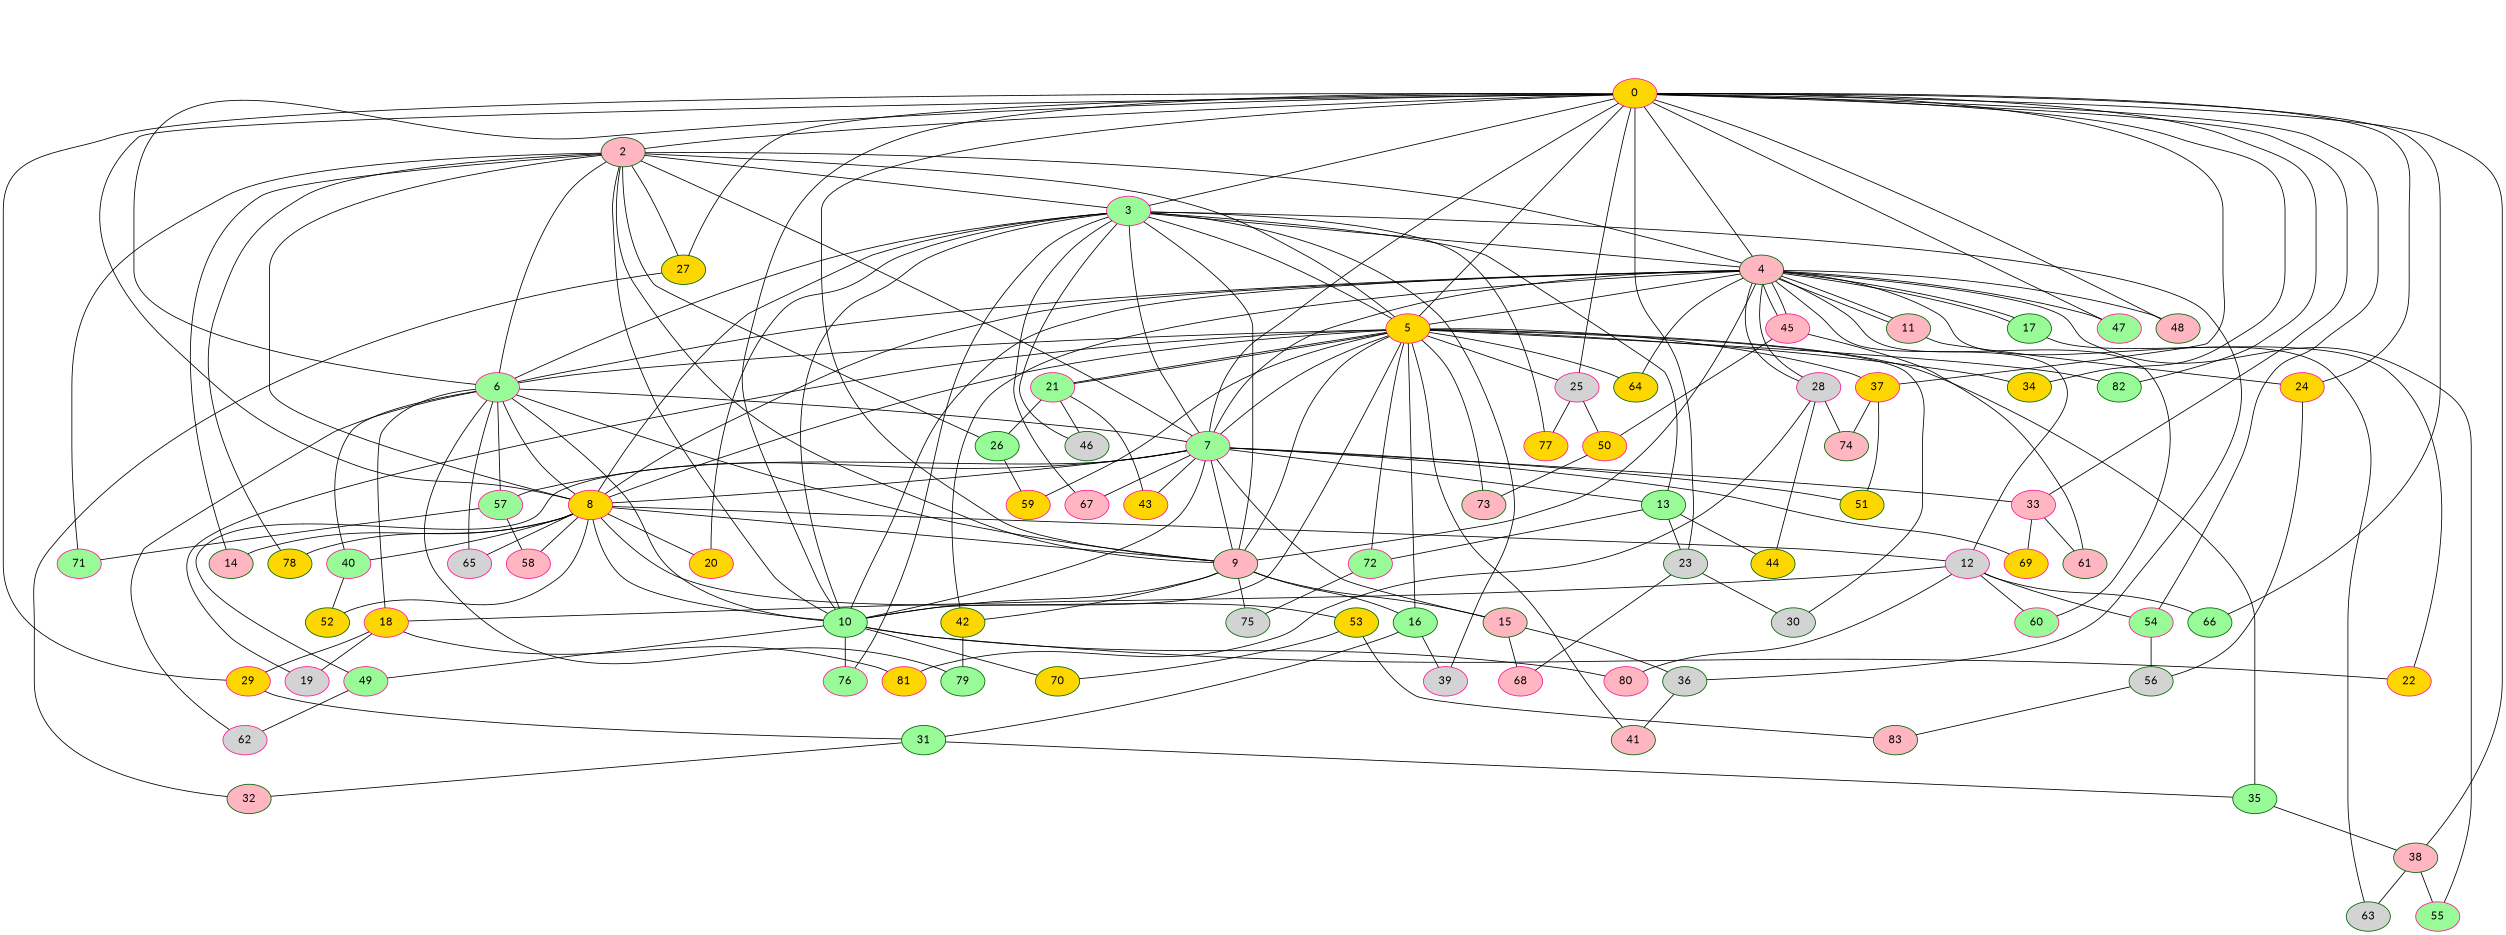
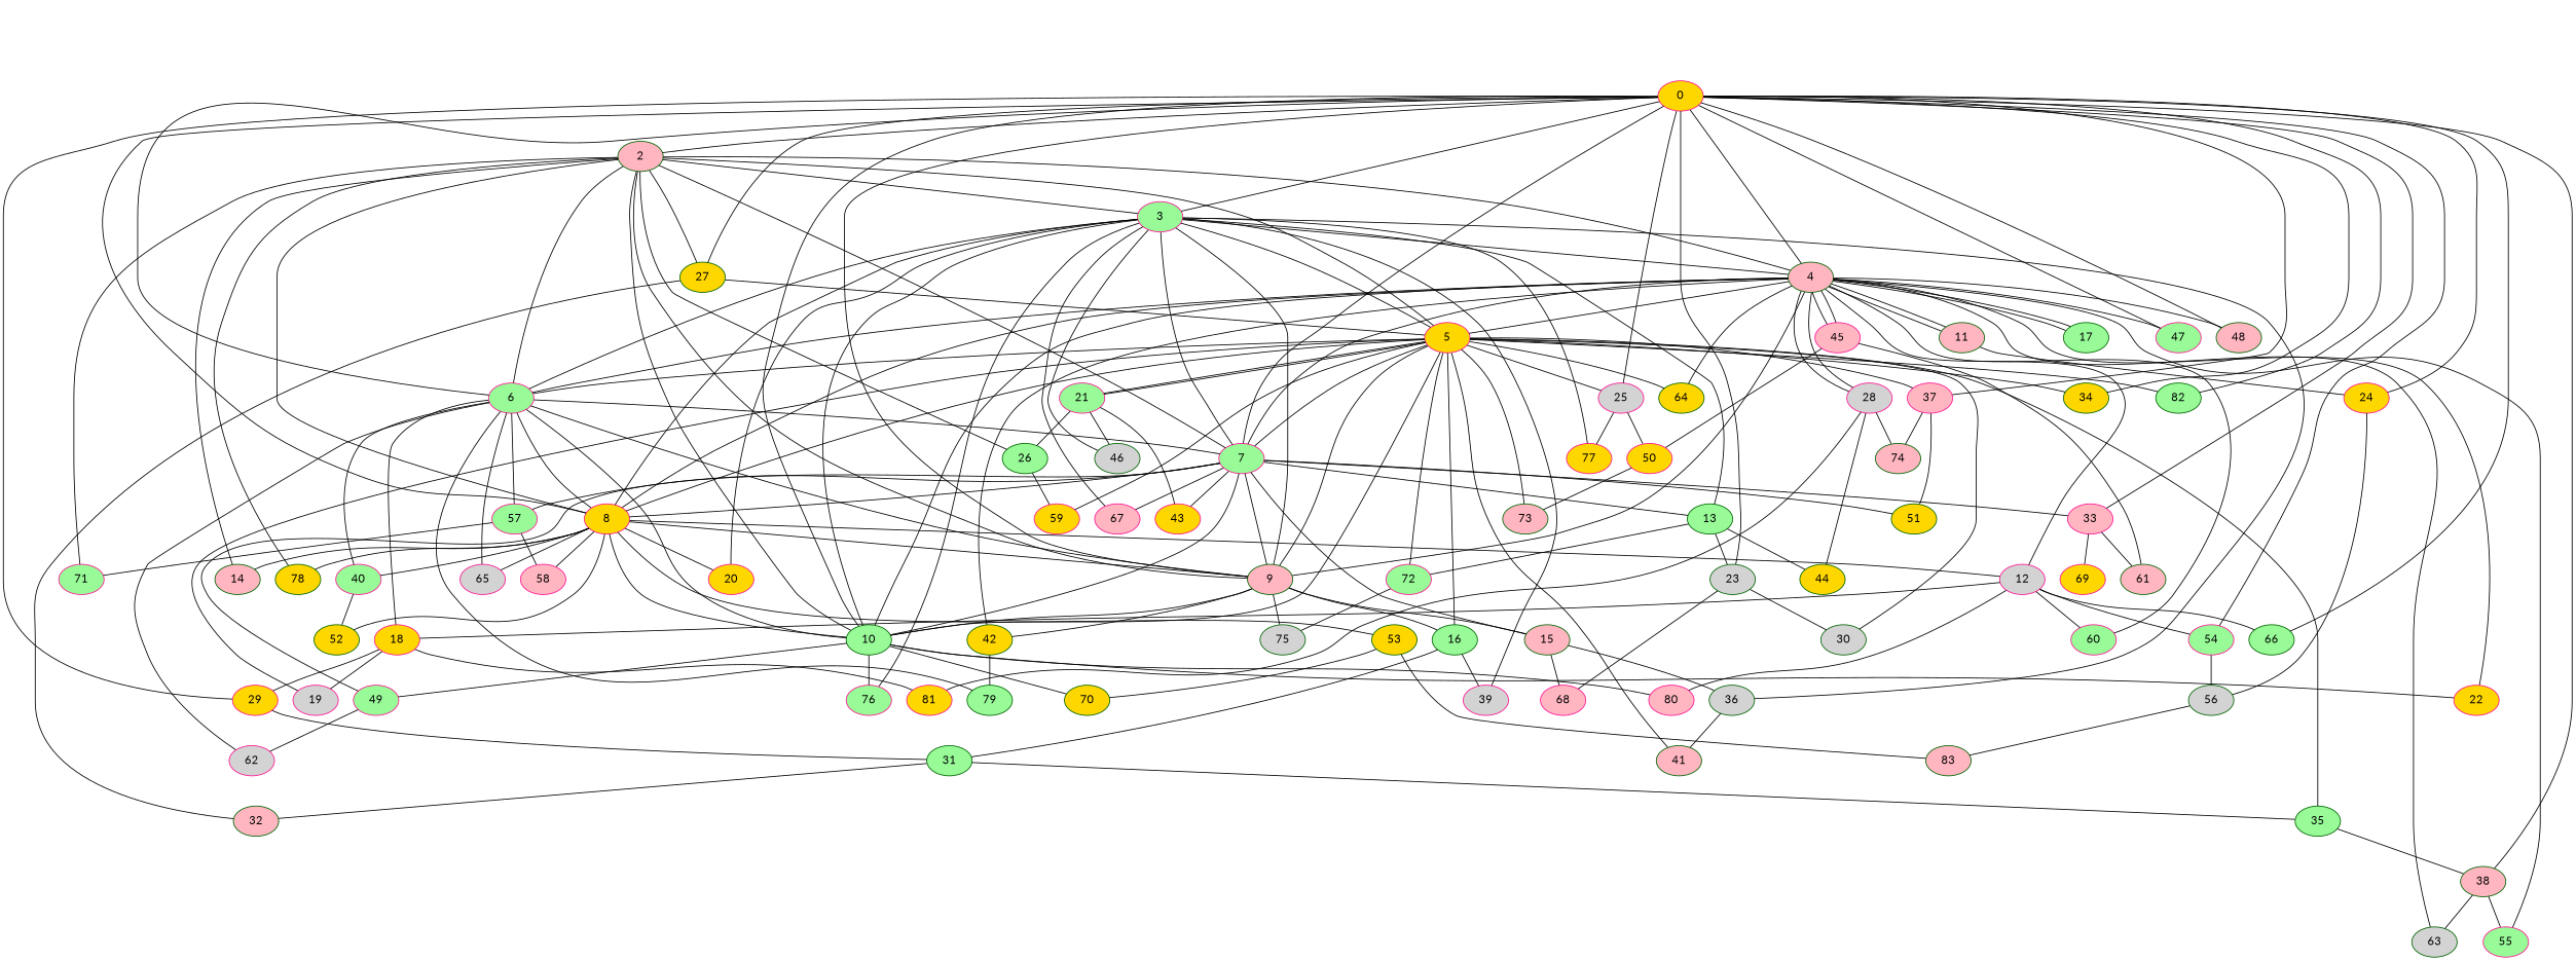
  graph {
    fontname=Lato
    node [color=deeppink fillcolor=gold fontname=Lato style=filled]
    edge [fontname=Lato]
    n1 [label=0]
    2 [color=darkgreen fillcolor=lightpink]
    3 [fillcolor=palegreen]
    4 [color=darkgreen fillcolor=lightpink]
    5
    6 [fillcolor=palegreen]
    7 [fillcolor=palegreen]
    8
    9 [color=darkgreen fillcolor=lightpink]
    10 [color=darkgreen fillcolor=palegreen]
    23 [color=darkgreen fillcolor=lightgrey]
    24
    25 [fillcolor=lightgrey]
    27 [color=darkgreen]
    29
    33 [fillcolor=lightpink]
    34 [color=darkgreen]
-   37
+   37 [fillcolor=lightpink]
    38 [color=darkgreen fillcolor=lightpink]
    47 [fillcolor=palegreen]
    48 [color=darkgreen fillcolor=lightpink]
    54 [fillcolor=palegreen]
    66 [color=darkgreen fillcolor=palegreen]
    82 [color=darkgreen fillcolor=palegreen]
    14 [color=darkgreen fillcolor=lightpink]
    26 [color=darkgreen fillcolor=palegreen]
    71 [fillcolor=palegreen]
    78 [color=darkgreen]
    13 [color=darkgreen fillcolor=palegreen]
    20
    36 [color=darkgreen fillcolor=lightgrey]
    39 [fillcolor=lightgrey]
    46 [color=darkgreen fillcolor=lightgrey]
    67 [fillcolor=lightpink]
    76 [fillcolor=palegreen]
    77
    11 [color=darkgreen fillcolor=lightpink]
    12 [fillcolor=lightgrey]
    17 [color=darkgreen fillcolor=palegreen]
    22
    28 [fillcolor=lightgrey]
    42 [color=darkgreen]
    45 [fillcolor=lightpink]
    55 [fillcolor=palegreen]
    60 [fillcolor=palegreen]
    63 [color=darkgreen fillcolor=lightgrey]
    64 [color=darkgreen]
    16 [color=darkgreen fillcolor=palegreen]
    19 [fillcolor=lightgrey]
    21 [fillcolor=palegreen]
    30 [color=darkgreen fillcolor=lightgrey]
    35 [color=darkgreen fillcolor=palegreen]
    41 [color=darkgreen fillcolor=lightpink]
    59
    72 [fillcolor=palegreen]
    73 [color=darkgreen fillcolor=lightpink]
    18
    40 [fillcolor=palegreen]
    57 [fillcolor=palegreen]
    62 [fillcolor=lightgrey]
    65 [fillcolor=lightgrey]
    79 [color=darkgreen fillcolor=palegreen]
    15 [color=darkgreen fillcolor=lightpink]
    43
    49 [fillcolor=palegreen]
    51 [color=darkgreen]
    69
    53 [color=darkgreen]
    52 [color=darkgreen]
    58 [fillcolor=lightpink]
    75 [color=darkgreen fillcolor=lightgrey]
    70 [color=darkgreen]
    80 [fillcolor=lightpink]
    68 [fillcolor=lightpink]
    56 [color=darkgreen fillcolor=lightgrey]
    50
    32 [color=darkgreen fillcolor=lightpink]
    31 [color=darkgreen fillcolor=palegreen]
    61 [color=darkgreen fillcolor=lightpink]
    74 [color=darkgreen fillcolor=lightpink]
    44 [color=darkgreen]
    81
    83 [color=darkgreen fillcolor=lightpink]
    n1 -- 2
    n1 -- 3
    n1 -- 4
-   n1 -- 5
+   27 -- 5
    n1 -- 6
    n1 -- 7
    n1 -- 8
    n1 -- 9
    n1 -- 10
    n1 -- 23
    n1 -- 24
    n1 -- 25
    n1 -- 27
    n1 -- 29
    n1 -- 33
    n1 -- 34
    n1 -- 37
    n1 -- 38
    n1 -- 47
    n1 -- 48
    n1 -- 54
    n1 -- 66
    n1 -- 82
    2 -- 3
    2 -- 4
    2 -- 5
    2 -- 6
    2 -- 7
    2 -- 8
    2 -- 9
    2 -- 10
    2 -- 27
    2 -- 14
    2 -- 26
    2 -- 71
    2 -- 78
    3 -- 4
    3 -- 5
    3 -- 6
    3 -- 7
    3 -- 8
    3 -- 9
    3 -- 10
    3 -- 13
    3 -- 20
    3 -- 36
    3 -- 39
    3 -- 46
    3 -- 67
    3 -- 76
    3 -- 77
    4 -- 5
    4 -- 6
    4 -- 7
    4 -- 8
    4 -- 9
    4 -- 10
    4 -- 47
    4 -- 48
    4 -- 11
    4 -- 11
    4 -- 12
    4 -- 17
    4 -- 17
-   17 -- 22
+   4 -- 22
    4 -- 28
    4 -- 28
    4 -- 42
    4 -- 45
    4 -- 45
    4 -- 55
    4 -- 60
    4 -- 63
    4 -- 64
    5 -- 6
    5 -- 7
    5 -- 8
    5 -- 9
    5 -- 10
    5 -- 25
    5 -- 34
    5 -- 37
    5 -- 82
    5 -- 64
    5 -- 16
    5 -- 19
    5 -- 21
    5 -- 21
    5 -- 30
    5 -- 35
    5 -- 41
    5 -- 59
    5 -- 72
    5 -- 73
    6 -- 7
    6 -- 8
    6 -- 9
    6 -- 10
    6 -- 18
    6 -- 40
    6 -- 57
    6 -- 62
    6 -- 65
    6 -- 79
    7 -- 8
    7 -- 9
    7 -- 10
    7 -- 33
    7 -- 13
    7 -- 67
    7 -- 57
    7 -- 15
    7 -- 43
    7 -- 49
    7 -- 51
-   7 -- 69
    8 -- 9
    8 -- 10
    8 -- 14
    8 -- 78
    8 -- 20
    8 -- 12
    8 -- 40
    8 -- 65
    8 -- 53
    8 -- 52
    8 -- 58
    9 -- 10
    9 -- 42
    9 -- 16
    9 -- 15
    9 -- 75
    10 -- 76
    10 -- 22
    10 -- 49
    10 -- 70
    10 -- 80
    23 -- 30
    23 -- 68
    24 -- 56
    25 -- 77
    25 -- 50
    27 -- 32
    29 -- 31
    33 -- 69
    33 -- 61
    37 -- 51
    37 -- 74
    38 -- 55
    38 -- 63
    54 -- 56
    26 -- 59
    13 -- 23
    13 -- 72
    13 -- 44
    36 -- 41
    11 -- 24
    12 -- 54
    12 -- 66
    12 -- 60
    12 -- 18
    12 -- 80
    28 -- 74
    28 -- 44
    28 -- 81
    42 -- 79
    45 -- 50
    45 -- 61
    16 -- 39
    16 -- 31
    21 -- 26
    21 -- 46
    21 -- 43
    35 -- 38
    72 -- 75
    18 -- 29
    18 -- 19
    18 -- 81
    40 -- 52
    57 -- 71
    57 -- 58
    15 -- 36
    15 -- 68
    49 -- 62
    53 -- 70
    53 -- 83
    56 -- 83
    50 -- 73
    31 -- 35
    31 -- 32
  }
